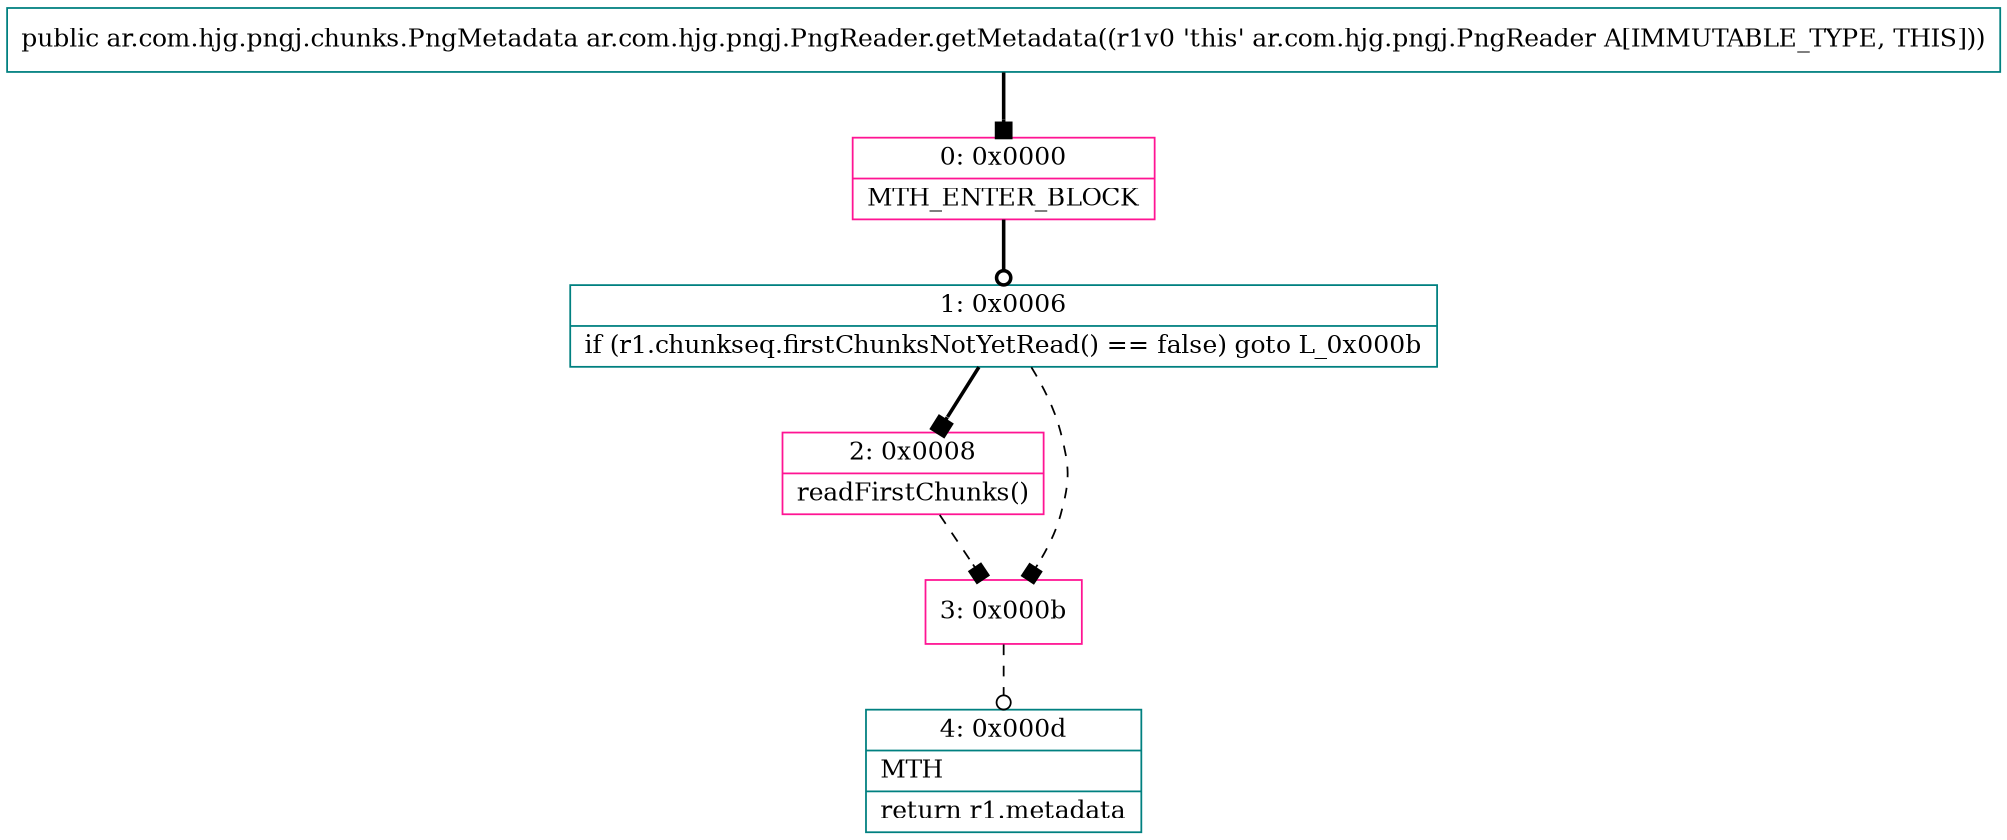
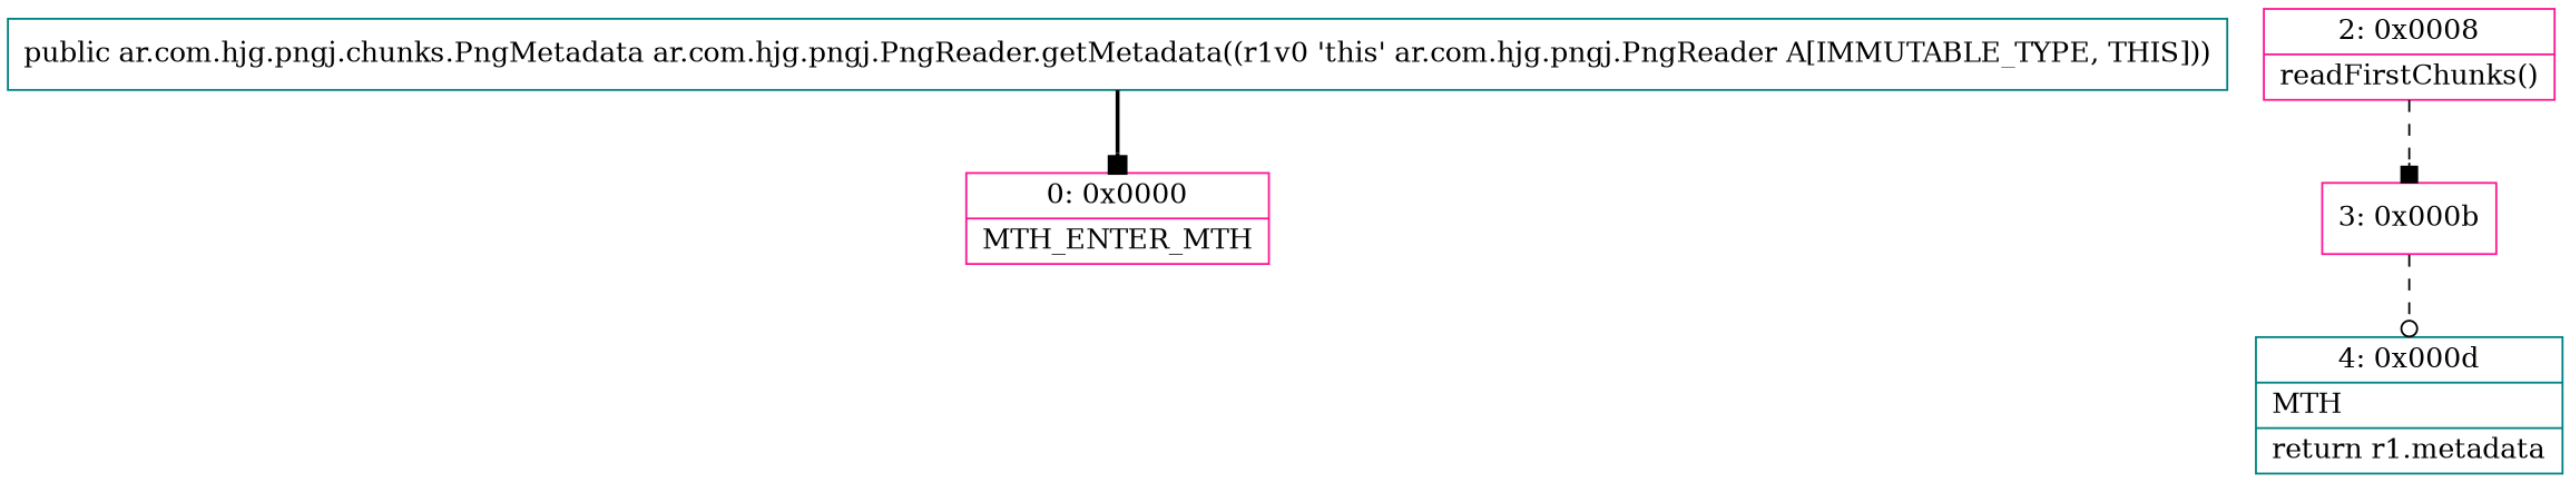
  digraph {
    node [color=deeppink shape=record]
    edge [arrowhead=box style=bold]
-   n1 [label="{0\:\ 0x0000|MTH_ENTER_BLOCK\l}"]
-   n2 [color=teal label="{1\:\ 0x0006|if (r1.chunkseq.firstChunksNotYetRead() == false) goto L_0x000b\l}"]
+   n1 [label="{0\:\ 0x0000|MTH_ENTER_MTH\l}"]
    n3 [label="{2\:\ 0x0008|readFirstChunks()\l}"]
    n4 [label="{3\:\ 0x000b}"]
    n5 [color=teal label="{4\:\ 0x000d|MTH\l|return r1.metadata\l}"]
    n6 [color=teal label="{public ar.com.hjg.pngj.chunks.PngMetadata ar.com.hjg.pngj.PngReader.getMetadata((r1v0 'this' ar.com.hjg.pngj.PngReader A[IMMUTABLE_TYPE, THIS])) }"]
-   n1 -> n2 [arrowhead=odot]
-   n2 -> n3
-   n2 -> n4 [style=dashed]
    n3 -> n4 [style=dashed]
    n4 -> n5 [arrowhead=odot style=dashed]
    n6 -> n1
  }
